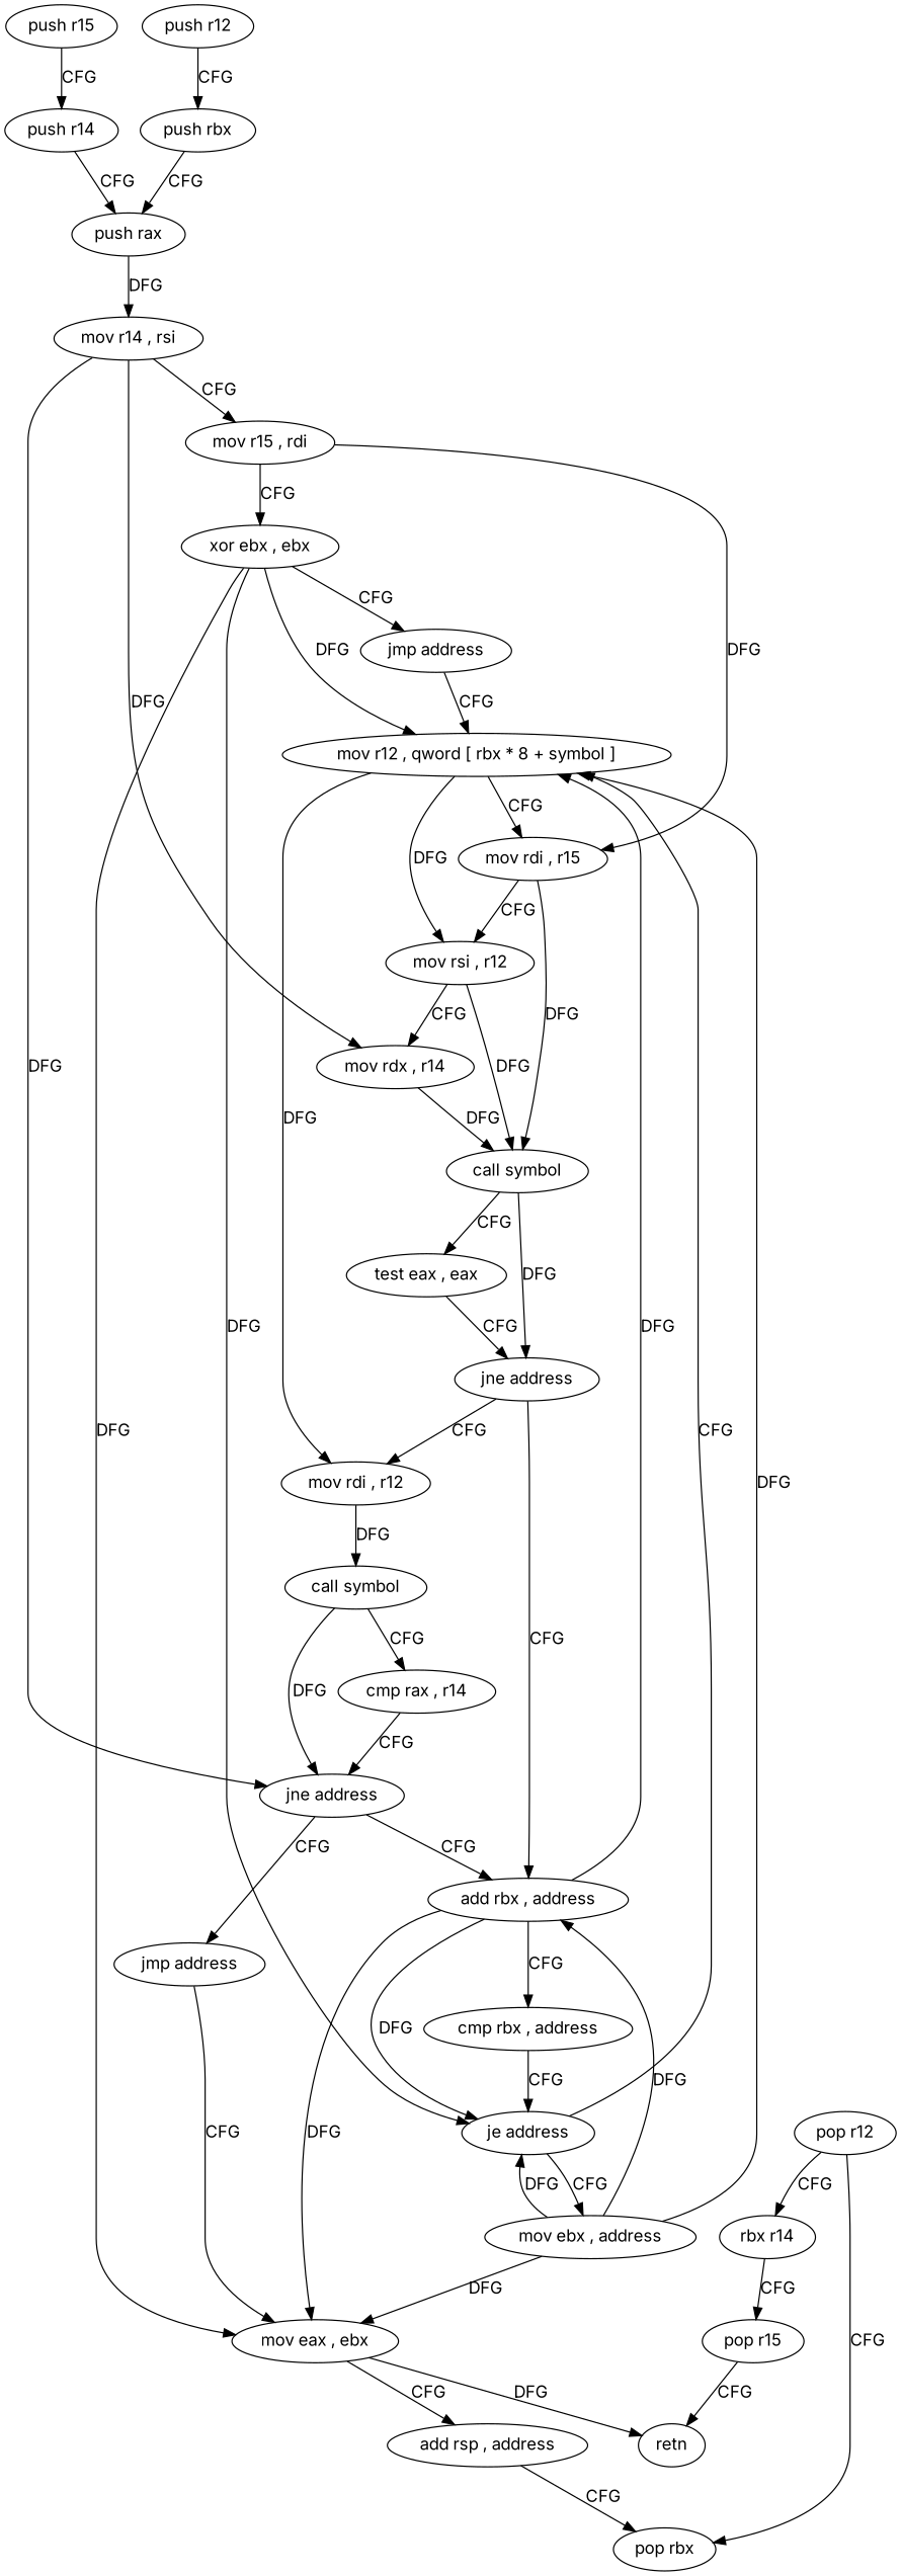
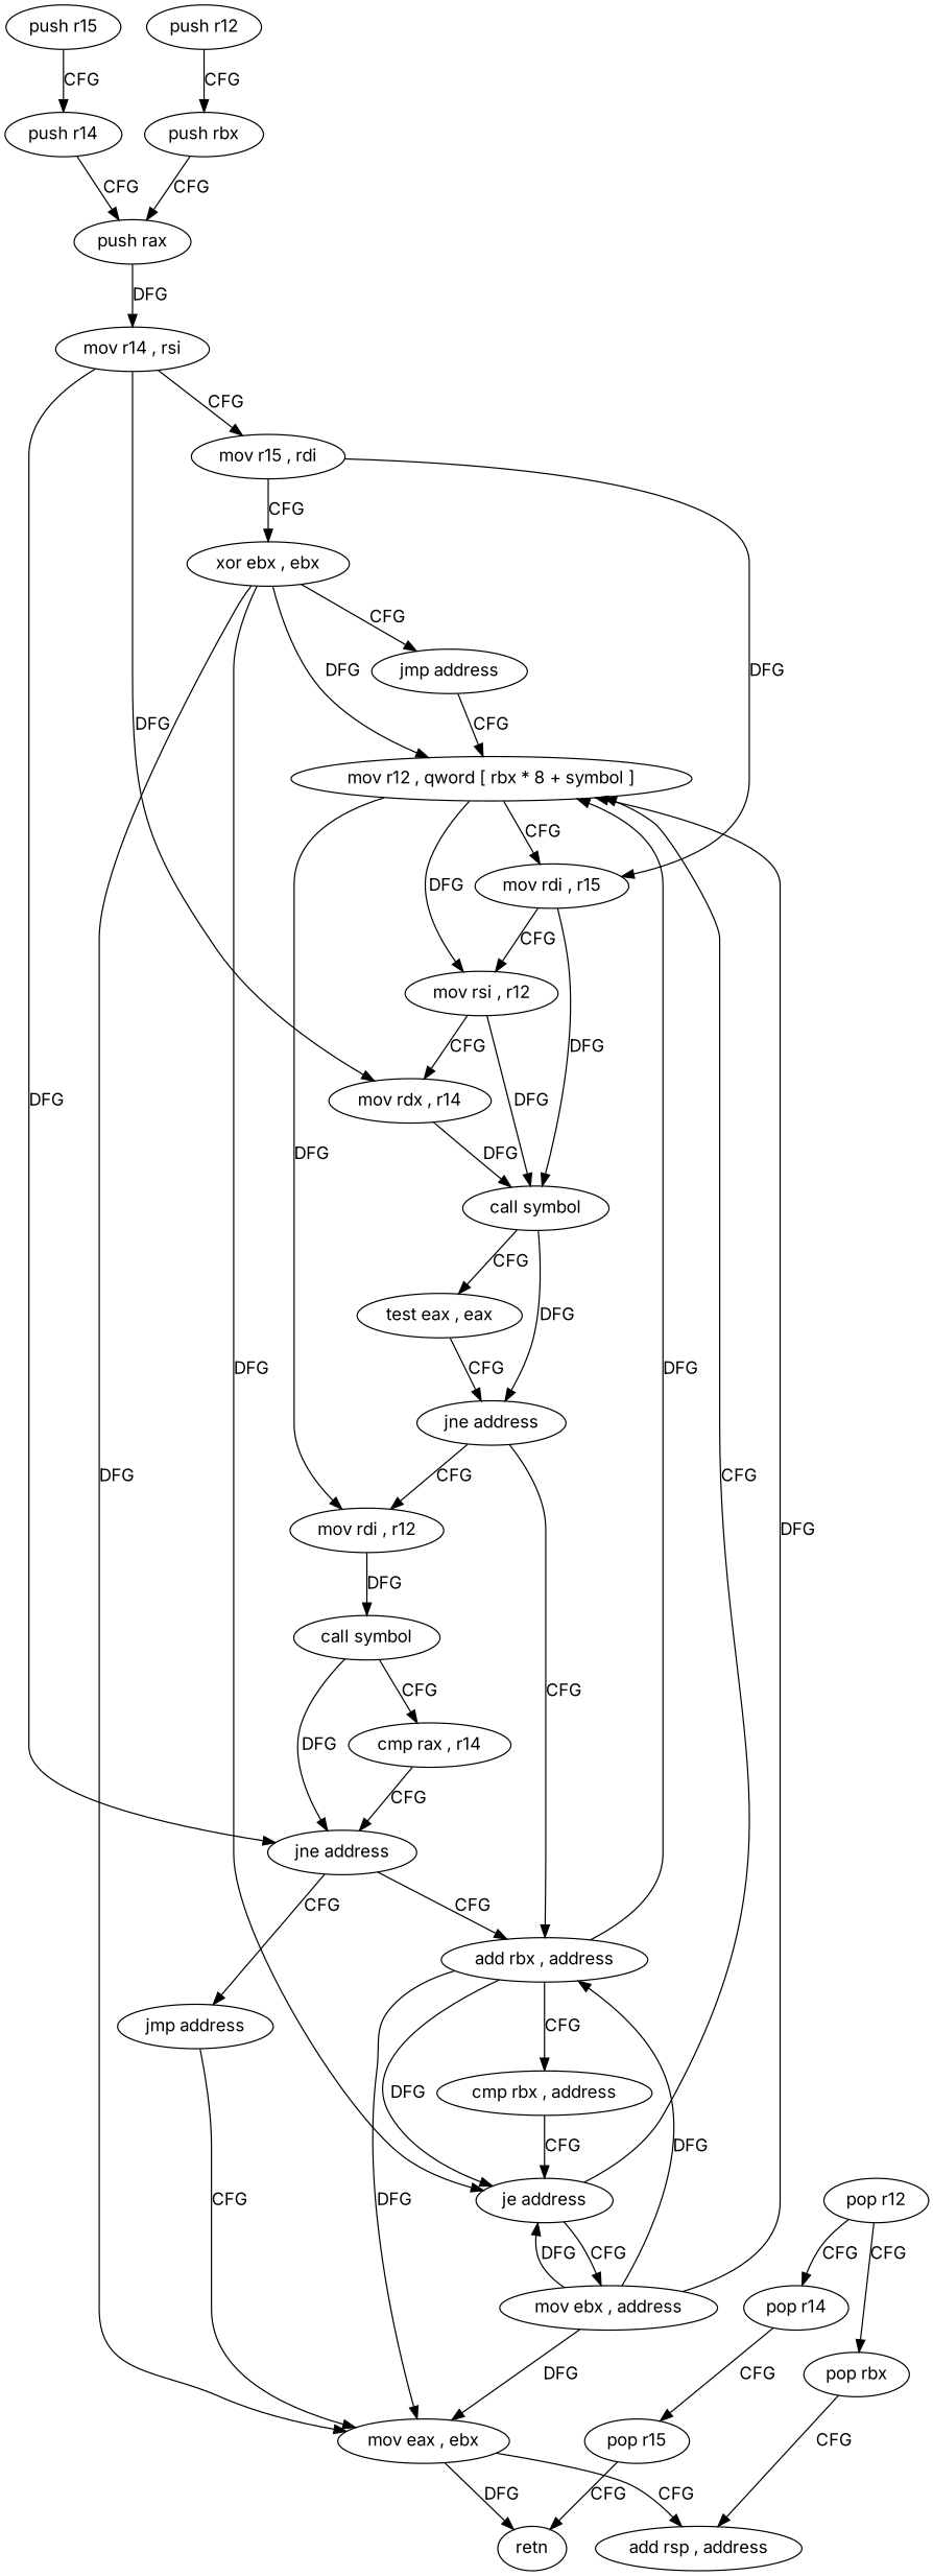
  digraph {
    fontname=Inter
    node [fontname=Inter]
    edge [fontname=Inter]
    n1 [label="push r15"]
    n2 [label="push r14"]
    n3 [label="push rax"]
    n4 [label="push r12"]
    n5 [label="push rbx"]
    n6 [label="mov r14 , rsi"]
    n7 [label="mov r15 , rdi"]
    n8 [label="mov rdx , r14"]
    n9 [label="jne address"]
    n10 [label="xor ebx , ebx"]
    n11 [label="mov rdi , r15"]
    n12 [label="call symbol"]
    n13 [label="add rbx , address"]
    n14 [label="jmp address"]
    n15 [label="jmp address"]
    n16 [label="mov r12 , qword [ rbx * 8 + symbol ]"]
    n17 [label="je address"]
    n18 [label="mov eax , ebx"]
    n19 [label="mov rsi , r12"]
    n20 [label="mov rdi , r12"]
    n21 [label="cmp rbx , address"]
    n22 [label="mov ebx , address"]
    n23 [label="add rsp , address"]
    n24 [label=retn]
    n25 [label="call symbol"]
    n26 [label="test eax , eax"]
    n27 [label="jne address"]
    n28 [label="cmp rax , r14"]
    n29 [label="pop rbx"]
    n30 [label="pop r12"]
-   n31 [label="rbx r14"]
+   n31 [label="pop r14"]
    n32 [label="pop r15"]
    n1 -> n2 [label=CFG]
    n2 -> n3 [label=CFG]
    n3 -> n6 [label=DFG]
    n4 -> n5 [label=CFG]
    n5 -> n3 [label=CFG]
    n6 -> n7 [label=CFG]
    n6 -> n8 [label=DFG]
    n6 -> n9 [label=DFG]
    n7 -> n10 [label=CFG]
    n7 -> n11 [label=DFG]
    n8 -> n12 [label=DFG]
    n9 -> n13 [label=CFG]
    n9 -> n14 [label=CFG]
    n10 -> n15 [label=CFG]
    n10 -> n16 [label=DFG]
    n10 -> n17 [label=DFG]
    n10 -> n18 [label=DFG]
    n11 -> n12 [label=DFG]
    n11 -> n19 [label=CFG]
    n12 -> n26 [label=CFG]
    n12 -> n27 [label=DFG]
    n13 -> n16 [label=DFG]
    n13 -> n17 [label=DFG]
    n13 -> n18 [label=DFG]
    n13 -> n21 [label=CFG]
    n14 -> n18 [label=CFG]
    n15 -> n16 [label=CFG]
    n16 -> n11 [label=CFG]
    n16 -> n19 [label=DFG]
    n16 -> n20 [label=DFG]
    n17 -> n16 [label=CFG]
    n17 -> n22 [label=CFG]
    n18 -> n23 [label=CFG]
    n18 -> n24 [label=DFG]
    n19 -> n8 [label=CFG]
    n19 -> n12 [label=DFG]
    n20 -> n25 [label=DFG]
    n21 -> n17 [label=CFG]
    n22 -> n13 [label=DFG]
    n22 -> n16 [label=DFG]
    n22 -> n17 [label=DFG]
    n22 -> n18 [label=DFG]
-   n23 -> n29 [label=CFG]
+   n29 -> n23 [label=CFG]
    n25 -> n9 [label=DFG]
    n25 -> n28 [label=CFG]
    n26 -> n27 [label=CFG]
    n27 -> n13 [label=CFG]
    n27 -> n20 [label=CFG]
    n28 -> n9 [label=CFG]
    n30 -> n29 [label=CFG]
    n30 -> n31 [label=CFG]
    n31 -> n32 [label=CFG]
    n32 -> n24 [label=CFG]
  }
